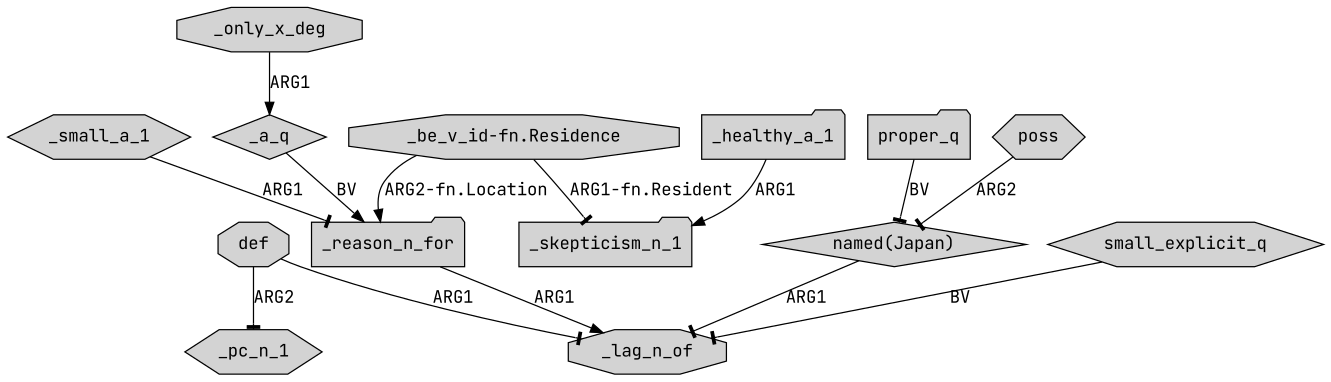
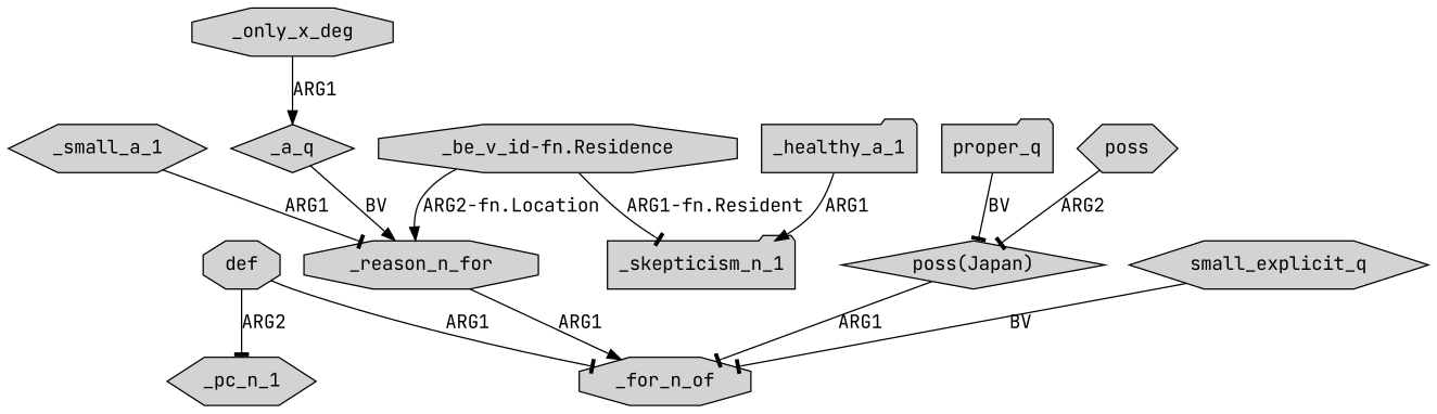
  digraph {
    fontname="JetBrains Mono"
    node [fontname="JetBrains Mono" shape=hexagon style=filled]
    edge [arrowhead=tee fontname="JetBrains Mono"]
    _pc_n_1
    _skepticism_n_1 [shape=folder]
    n3 [label=def shape=octagon]
-   _lag_n_of [shape=octagon]
+   _lag_n_of [shape=octagon label=_for_n_of]
    _small_a_1
-   _reason_n_for [shape=folder]
+   _reason_n_for [shape=octagon]
    _a_q [shape=diamond]
    proper_q [shape=folder]
-   "named(Japan)" [shape=diamond]
+   "named(Japan)" [shape=diamond label="poss(Japan)"]
    "_be_v_id-fn.Residence" [shape=octagon]
    n11 [label=small_explicit_q]
    _healthy_a_1 [shape=folder]
    poss
    _only_x_deg [shape=octagon]
    n3 -> _pc_n_1 [label=ARG2]
    n3 -> _lag_n_of [label=ARG1]
    _small_a_1 -> _reason_n_for [label=ARG1]
    _reason_n_for -> _lag_n_of [arrowhead=normal label=ARG1]
    _a_q -> _reason_n_for [arrowhead=normal label=BV]
    proper_q -> "named(Japan)" [label=BV]
    "named(Japan)" -> _lag_n_of [label=ARG1]
    "_be_v_id-fn.Residence" -> _skepticism_n_1 [label="ARG1-fn.Resident"]
    "_be_v_id-fn.Residence" -> _reason_n_for [arrowhead=normal label="ARG2-fn.Location"]
    n11 -> _lag_n_of [label=BV]
    _healthy_a_1 -> _skepticism_n_1 [arrowhead=normal label=ARG1]
    poss -> "named(Japan)" [label=ARG2]
    _only_x_deg -> _a_q [arrowhead=normal label=ARG1]
  }
